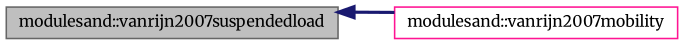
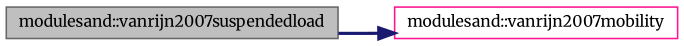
  digraph {
    rankdir=LR
    fontname=Merriweather
    node [fontname=Merriweather fontsize=10 shape=record style=filled]
    n1 [color=gray40 fillcolor=grey75 fontcolor=black height=0.2 label="modulesand::vanrijn2007suspendedload" width=0.4]
    n2 [color=deeppink fillcolor=white height=0.2 label="modulesand::vanrijn2007mobility" width=0.4]
-   n2 -> n1 [color=midnightblue fontname=Merriweather fontsize=10 labelfontname=Helvetica labelfontsize=10 style=bold]
+   n1 -> n2 [color=midnightblue fontname=Merriweather fontsize=10 labelfontname=Helvetica labelfontsize=10 style=bold]
  }
